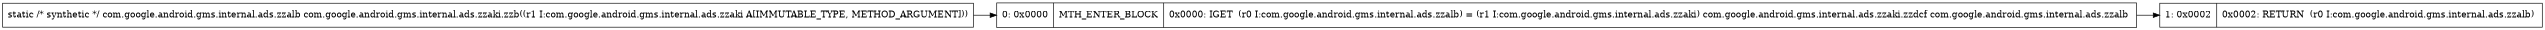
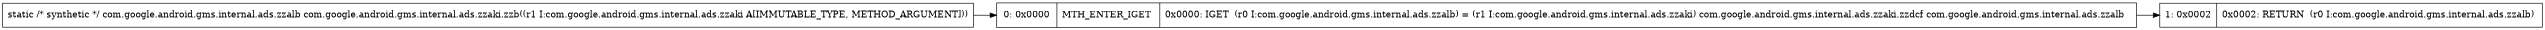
  digraph {
    rankdir=LR
    node [shape=record]
-   n1 [label="{0\:\ 0x0000|MTH_ENTER_BLOCK\l|0x0000: IGET  (r0 I:com.google.android.gms.internal.ads.zzalb) = (r1 I:com.google.android.gms.internal.ads.zzaki) com.google.android.gms.internal.ads.zzaki.zzdcf com.google.android.gms.internal.ads.zzalb \l}"]
+   n1 [label="{0\:\ 0x0000|MTH_ENTER_IGET\l|0x0000: IGET  (r0 I:com.google.android.gms.internal.ads.zzalb) = (r1 I:com.google.android.gms.internal.ads.zzaki) com.google.android.gms.internal.ads.zzaki.zzdcf com.google.android.gms.internal.ads.zzalb \l}"]
    n2 [label="{1\:\ 0x0002|0x0002: RETURN  (r0 I:com.google.android.gms.internal.ads.zzalb) \l}"]
    n3 [label="{static \/* synthetic *\/ com.google.android.gms.internal.ads.zzalb com.google.android.gms.internal.ads.zzaki.zzb((r1 I:com.google.android.gms.internal.ads.zzaki A[IMMUTABLE_TYPE, METHOD_ARGUMENT])) }"]
    n1 -> n2
    n3 -> n1
  }
